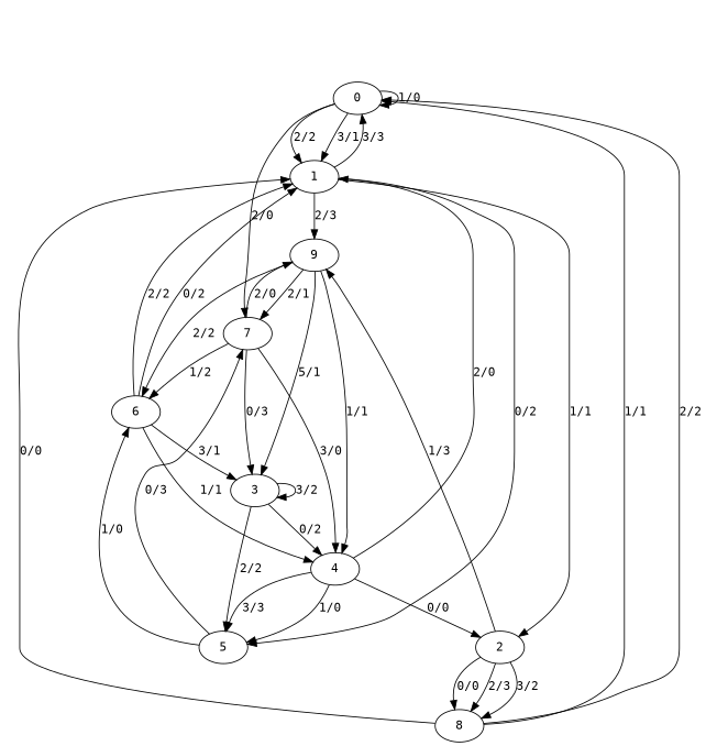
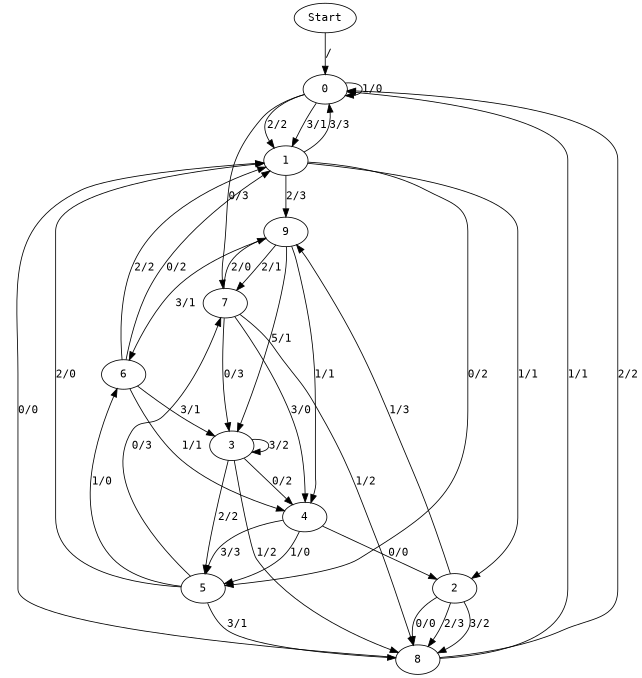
  digraph {
    fontname="DejaVu Sans Mono"
    node [fontname="DejaVu Sans Mono"]
    edge [fontname="DejaVu Sans Mono"]
+   Start
    0
    1
    7
    5
    2
    9
    6
    4
    3
    8
+   Start -> 0 [label="/"]
    0 -> 0 [label="1/0"]
    0 -> 1 [label="2/2"]
    0 -> 1 [label="3/1"]
-   0 -> 7 [label="2/0"]
+   0 -> 7 [label="0/3"]
    1 -> 0 [label="3/3"]
    1 -> 5 [label="0/2"]
    1 -> 2 [label="1/1"]
    1 -> 9 [label="2/3"]
    7 -> 9 [label="2/0"]
-   7 -> 6 [label="1/2"]
+   7 -> 8 [label="1/2"]
    7 -> 4 [label="3/0"]
    7 -> 3 [label="0/3"]
-   4 -> 1 [label="2/0"]
+   5 -> 1 [label="2/0"]
    5 -> 7 [label="0/3"]
    5 -> 6 [label="1/0"]
+   5 -> 8 [label="3/1"]
    2 -> 9 [label="1/3"]
    2 -> 8 [label="2/3"]
    2 -> 8 [label="3/2"]
    2 -> 8 [label="0/0"]
    9 -> 7 [label="2/1"]
-   9 -> 6 [label="2/2"]
+   9 -> 6 [label="3/1"]
    9 -> 4 [label="1/1"]
    9 -> 3 [label="5/1"]
    6 -> 1 [label="0/2"]
    6 -> 1 [label="2/2"]
    6 -> 4 [label="1/1"]
    6 -> 3 [label="3/1"]
    4 -> 5 [label="1/0"]
    4 -> 5 [label="3/3"]
    4 -> 2 [label="0/0"]
    3 -> 5 [label="2/2"]
    3 -> 4 [label="0/2"]
    3 -> 3 [label="3/2"]
+   3 -> 8 [label="1/2"]
    8 -> 0 [label="1/1"]
    8 -> 0 [label="2/2"]
    8 -> 1 [label="0/0"]
  }
